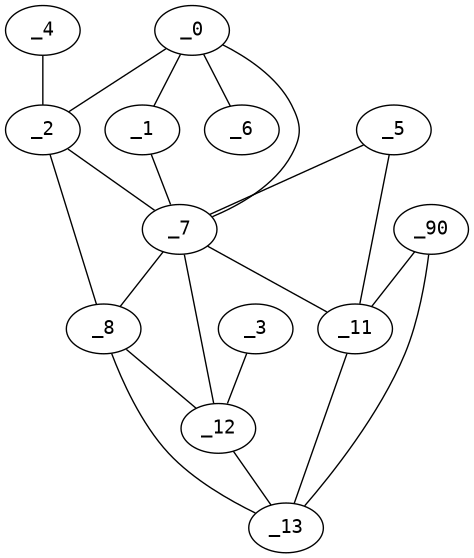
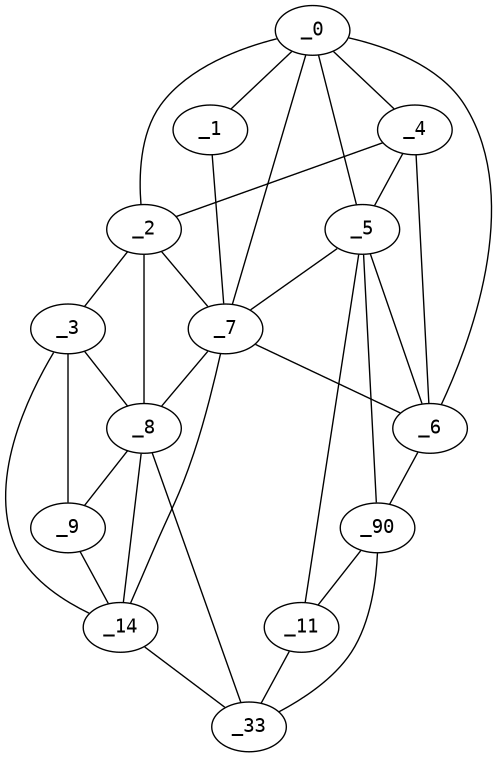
  graph {
    fontname="DejaVu Sans Mono"
    node [fontname="DejaVu Sans Mono" x=39 y=5]
    edge [fontname="DejaVu Sans Mono" valence=2]
    _0 [x=30 y=31]
    _1 [y=85]
    _2 [y=97]
    _4 [x=40 y=23]
    _5 [x=51 y=21]
    _6 [x=54]
    _7 [x=54 y=88]
    _3 [y=105]
    _8 [x=54 y=99]
-   _12 [x=93 y=126]
+   _9 [x=56 y=108]
+   _12 [x=93 y=126 label=_14]
    n12 [label=_90 x=77]
    _11 [x=80 y=24]
-   _13 [x=100 y=30]
+   _13 [x=100 y=30 label=_33]
    _0 -- _1 [valence=1]
    _0 -- _2
+   _0 -- _4 [valence=1]
+   _0 -- _5
    _0 -- _6 [valence=1]
    _0 -- _7
    _1 -- _7
    _2 -- _7 [valence=1]
+   _2 -- _3
    _2 -- _8
    _4 -- _2
+   _4 -- _5
+   _4 -- _6
+   _5 -- _6
    _5 -- _7 [valence=1]
+   _5 -- n12 [valence=1]
    _5 -- _11
+   _6 -- n12 [valence=1]
    _7 -- _8 [valence=1]
    _7 -- _12
-   _7 -- _11
+   _7 -- _6
+   _3 -- _8
+   _3 -- _9
    _3 -- _12 [valence=1]
+   _8 -- _9
    _8 -- _12
    _8 -- _13 [valence=1]
+   _9 -- _12 [valence=1]
    _12 -- _13 [valence=1]
    n12 -- _11
    n12 -- _13 [valence=1]
    _11 -- _13
  }
